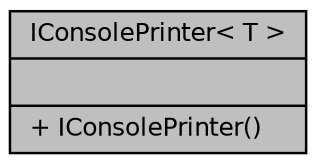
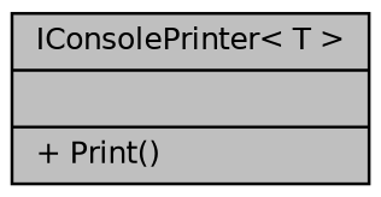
  digraph {
-   n1 [color=black fillcolor=grey75 fontcolor=black fontname=Helvetica fontsize=10 height=0.2 label="{IConsolePrinter\< T \>\n||+ IConsolePrinter()\l}" shape=record style=filled width=0.4]
+   n1 [color=black fillcolor=grey75 fontcolor=black fontname=Helvetica fontsize=10 height=0.2 label="{IConsolePrinter\< T \>\n||+ Print()\l}" shape=record style=filled width=0.4]
  }
